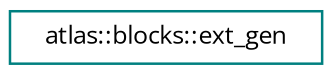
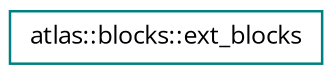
  digraph {
    rankdir=LR
    fontname="Open Sans"
-   n1 [color=teal fillcolor=white fontname="Open Sans" fontsize=10 height=0.2 label="atlas::blocks::ext_gen" shape=record style=filled width=0.4]
+   n1 [color=teal fillcolor=white fontname="Open Sans" fontsize=10 height=0.2 label="atlas::blocks::ext_blocks" shape=record style=filled width=0.4]
  }
